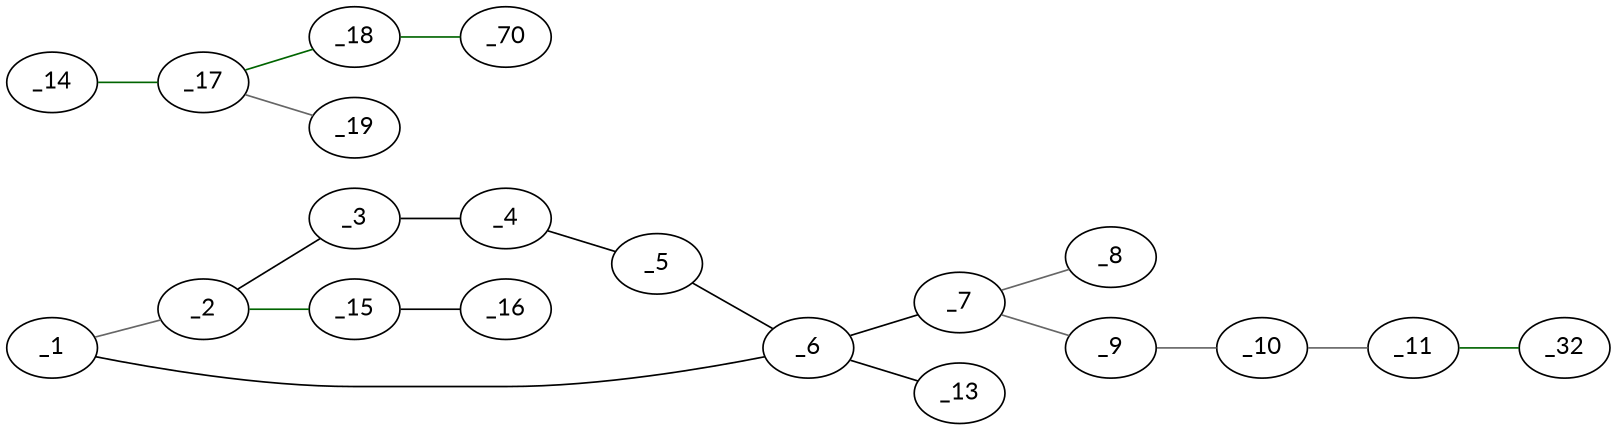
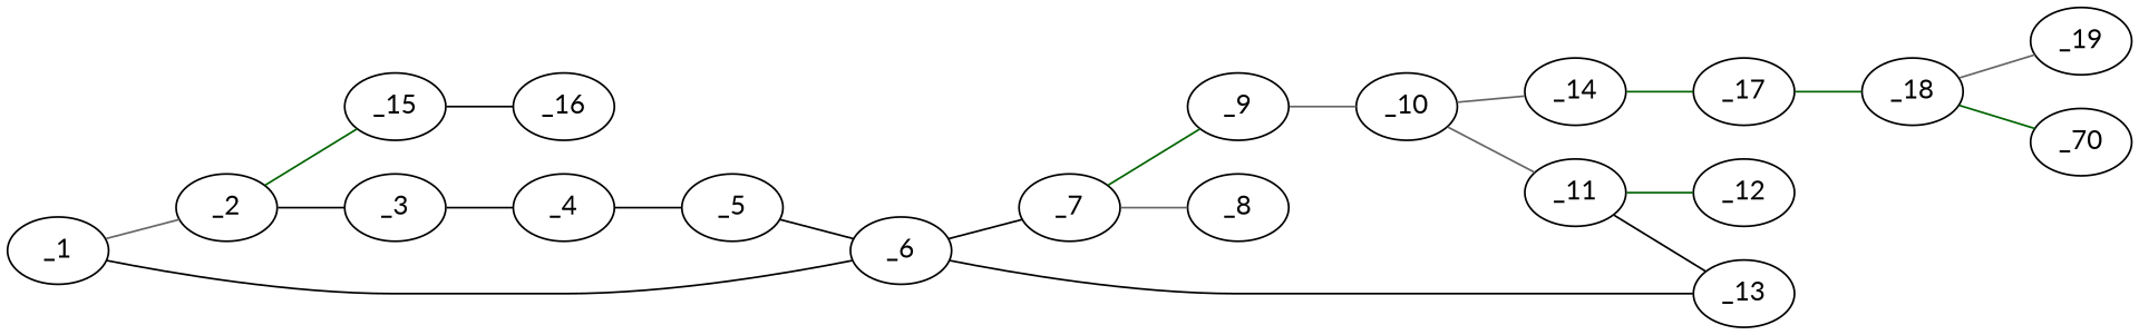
  graph {
    fontname=Lato
    rankdir=LR
    node [charge=0 chem=1 fontname=Lato symbol="C  " x=3.7321 y=1.9571]
    edge [color=black fontname=Lato valence=1]
    _1 [chem=2 symbol="O  " x=2.9231]
    _2 [x=3.2321 y=2.9081]
    _6 [chem=4 symbol="N  " y=0.3693]
    _3 [x=4.2321 y=2.9081]
    _15 [chem=2 symbol="O  " x=3.051 y=4.6307]
    _5 [y=1.3693]
    _4 [x=4.5411]
    _16 [x=2.6443 y=3.7172]
    _7 [x=2.866 y=-0.1307]
    _13 [x=4.5981 y=-0.1307]
    _8 [chem=2 symbol="O  " x=2 y=0.3693]
    _9 [chem=4 symbol="N  " x=2.866 y=-1.1307]
    _10 [y=-1.6307]
    _11 [x=4.5981 y=-1.1307]
    _14 [chem=4 symbol="N  " y=-2.6307]
-   _12 [chem=22 symbol="F  " x=5.4641 y=-1.6307 label=_32]
+   _12 [chem=22 symbol="F  " x=5.4641 y=-1.6307]
    _17 [x=2.866 y=-3.1307]
    _18 [chem=4 symbol="N  " x=2.866 y=-4.1307]
    _19 [x=2 y=-4.6307]
    n20 [label=_70 y=-4.6307]
    _1 -- _2 [color=gray40]
    _1 -- _6
    _2 -- _3
    _2 -- _15 [color=darkgreen]
    _6 -- _7
    _6 -- _13
    _3 -- _4
    _15 -- _16
    _5 -- _6
    _4 -- _5
    _7 -- _8 [color=gray40 valence=2]
-   _7 -- _9 [color=gray40]
+   _7 -- _9 [color=darkgreen]
    _9 -- _10 [color=gray40 valence=2]
    _10 -- _11 [color=gray40]
+   _10 -- _14 [color=gray40]
+   _11 -- _13 [valence=2]
    _11 -- _12 [color=darkgreen]
    _14 -- _17 [color=darkgreen valence=2]
    _17 -- _18 [color=darkgreen]
-   _17 -- _19 [color=gray40]
+   _18 -- _19 [color=gray40]
    _18 -- n20 [color=darkgreen]
  }
